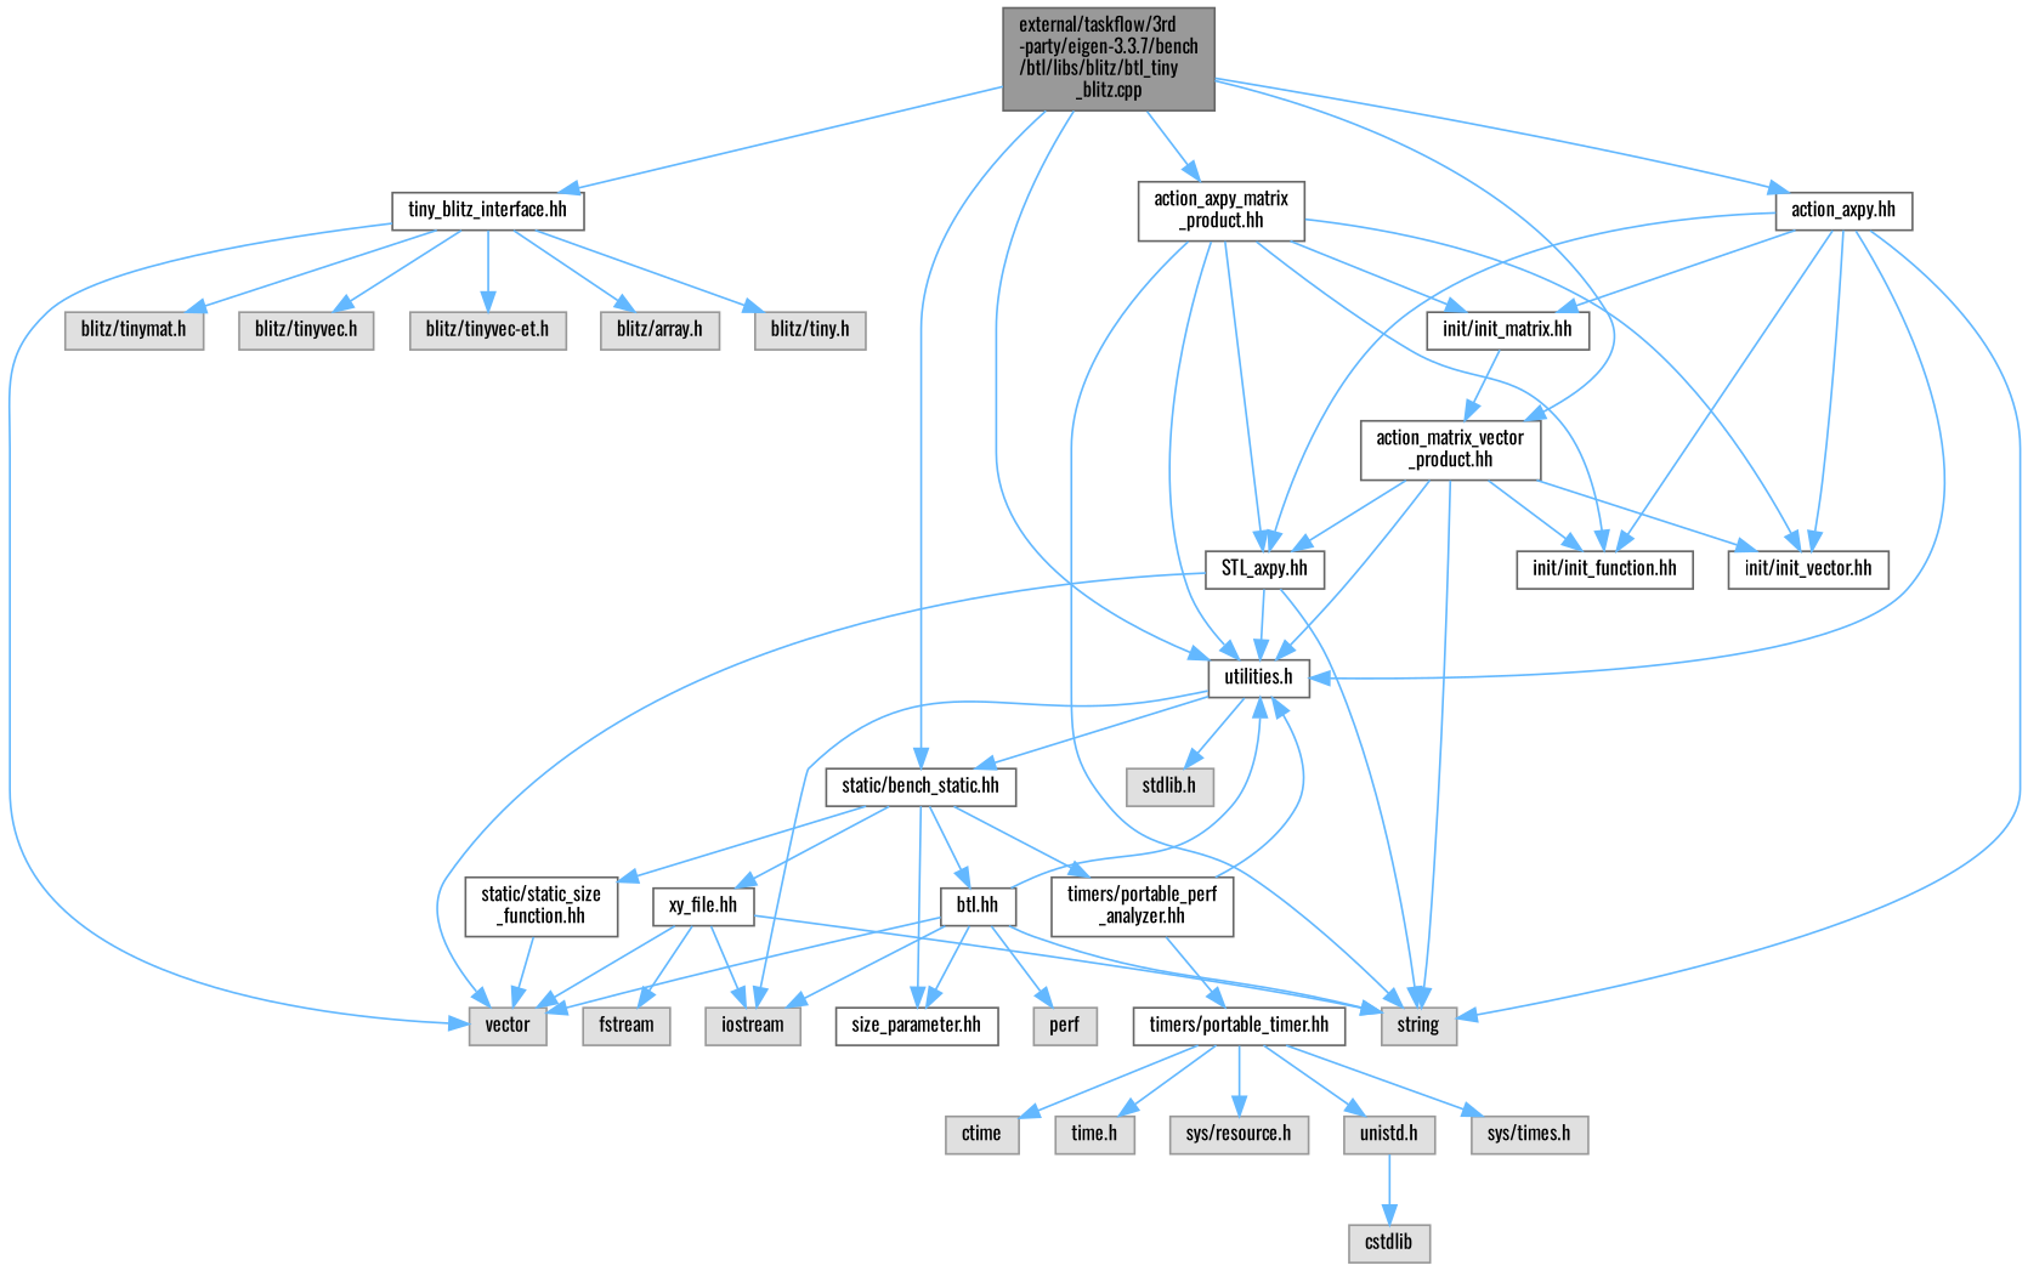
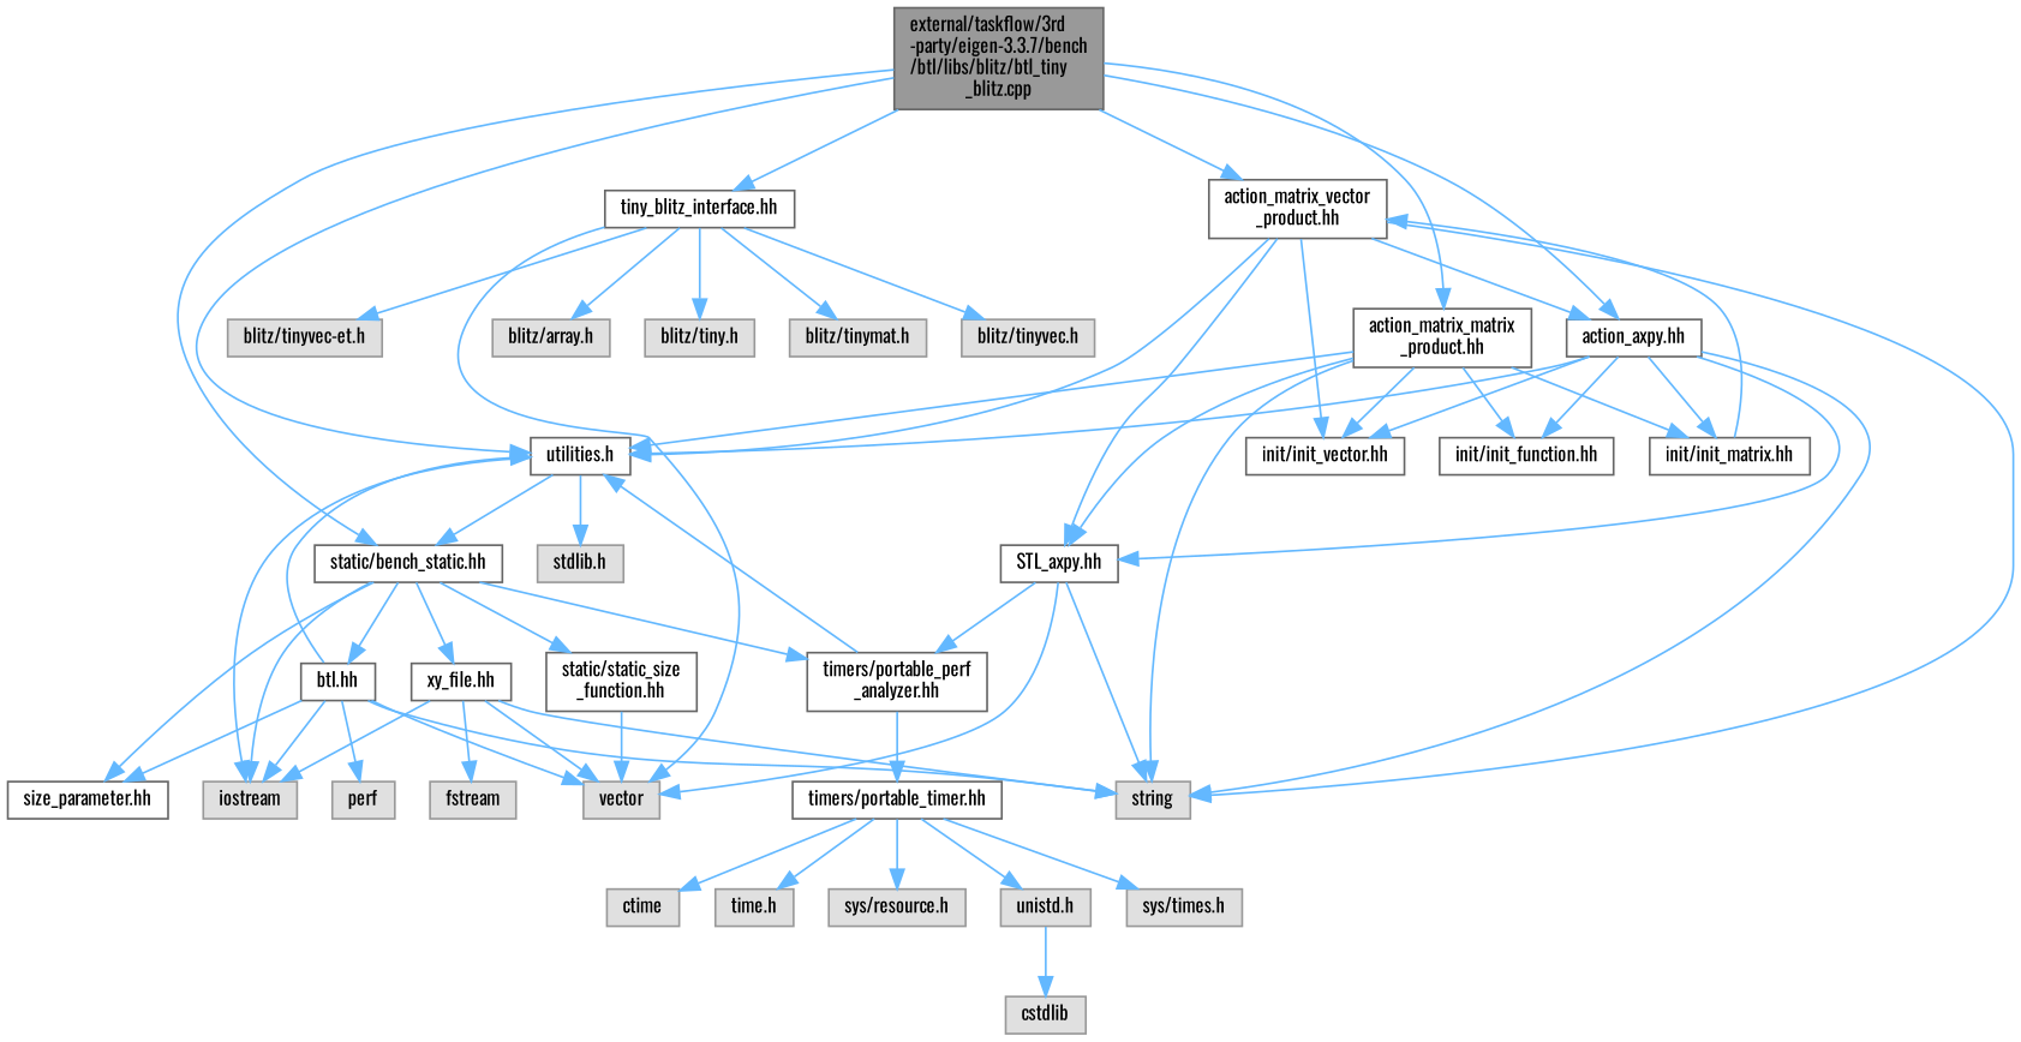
  digraph {
    fontname=Oswald
    node [color=grey60 fillcolor="#E0E0E0" fontname=Oswald fontsize=10 shape=box style=filled]
    edge [color=steelblue1 fontname=Oswald fontsize=10 labelfontname=Helvetica labelfontsize=10 style=solid]
    n1 [color=gray40 fillcolor=grey60 fontcolor=black height=0.2 label="external/taskflow/3rd\l-party/eigen-3.3.7/bench\l/btl/libs/blitz/btl_tiny\l_blitz.cpp" width=0.4]
    n2 [color=grey40 fillcolor=white height=0.2 label="utilities.h" width=0.4]
    n3 [color=grey40 fillcolor=white height=0.2 label="tiny_blitz_interface.hh" width=0.4]
    n4 [color=grey40 fillcolor=white height=0.2 label="static/bench_static.hh" width=0.4]
    n5 [color=grey40 fillcolor=white height=0.2 label="action_matrix_vector\l_product.hh" width=0.4]
-   n6 [color=grey40 fillcolor=white height=0.2 label="action_axpy_matrix\l_product.hh" width=0.4]
+   n6 [color=grey40 fillcolor=white height=0.2 label="action_matrix_matrix\l_product.hh" width=0.4]
    n7 [color=grey40 fillcolor=white height=0.2 label="action_axpy.hh" width=0.4]
    n8 [height=0.2 label="stdlib.h" width=0.4]
    n9 [height=0.2 label=iostream width=0.4]
    n10 [height=0.2 label="blitz/array.h" width=0.4]
    n11 [height=0.2 label="blitz/tiny.h" width=0.4]
    n12 [height=0.2 label="blitz/tinymat.h" width=0.4]
    n13 [height=0.2 label="blitz/tinyvec.h" width=0.4]
    n14 [height=0.2 label="blitz/tinyvec-et.h" width=0.4]
    n15 [height=0.2 label=vector width=0.4]
    n16 [color=grey40 fillcolor=white height=0.2 label="btl.hh" width=0.4]
    n17 [color=grey40 fillcolor=white height=0.2 label="size_parameter.hh" width=0.4]
    n18 [color=grey40 fillcolor=white height=0.2 label="xy_file.hh" width=0.4]
    n19 [color=grey40 fillcolor=white height=0.2 label="static/static_size\l_function.hh" width=0.4]
    n20 [color=grey40 fillcolor=white height=0.2 label="timers/portable_perf\l_analyzer.hh" width=0.4]
    n21 [height=0.2 label=string width=0.4]
    n22 [color=grey40 fillcolor=white height=0.2 label="STL_axpy.hh" width=0.4]
    n23 [color=grey40 fillcolor=white height=0.2 label="init/init_function.hh" width=0.4]
    n24 [color=grey40 fillcolor=white height=0.2 label="init/init_vector.hh" width=0.4]
    n25 [color=grey40 fillcolor=white height=0.2 label="init/init_matrix.hh" width=0.4]
    n26 [height=0.2 label=perf width=0.4]
    n27 [height=0.2 label=fstream width=0.4]
    n28 [color=grey40 fillcolor=white height=0.2 label="timers/portable_timer.hh" width=0.4]
    n29 [height=0.2 label=ctime width=0.4]
    n30 [height=0.2 label="time.h" width=0.4]
    n31 [height=0.2 label="sys/resource.h" width=0.4]
    n32 [height=0.2 label="unistd.h" width=0.4]
    n33 [height=0.2 label="sys/times.h" width=0.4]
    n34 [height=0.2 label=cstdlib width=0.4]
    n1 -> n2
    n1 -> n3
    n1 -> n4
    n1 -> n5
    n1 -> n6
    n1 -> n7
    n2 -> n4
    n2 -> n8
    n2 -> n9
    n3 -> n10
    n3 -> n11
    n3 -> n12
    n3 -> n13
    n3 -> n14
    n3 -> n15
+   n4 -> n9
    n4 -> n16
    n4 -> n17
    n4 -> n18
    n4 -> n19
    n4 -> n20
    n5 -> n2
    n5 -> n21
    n5 -> n22
-   n5 -> n23
+   n5 -> n7
    n5 -> n24
    n6 -> n2
    n6 -> n21
    n6 -> n22
    n6 -> n23
    n6 -> n24
    n6 -> n25
    n7 -> n2
    n7 -> n21
    n7 -> n22
    n7 -> n23
    n7 -> n24
    n7 -> n25
    n16 -> n2
    n16 -> n9
    n16 -> n15
    n16 -> n17
    n16 -> n21
    n16 -> n26
    n18 -> n9
    n18 -> n15
    n18 -> n21
    n18 -> n27
    n19 -> n15
    n20 -> n2
    n20 -> n28
-   n22 -> n2
+   n22 -> n20
    n22 -> n15
    n22 -> n21
    n25 -> n5
    n28 -> n29
    n28 -> n30
    n28 -> n31
    n28 -> n32
    n28 -> n33
    n32 -> n34
  }
